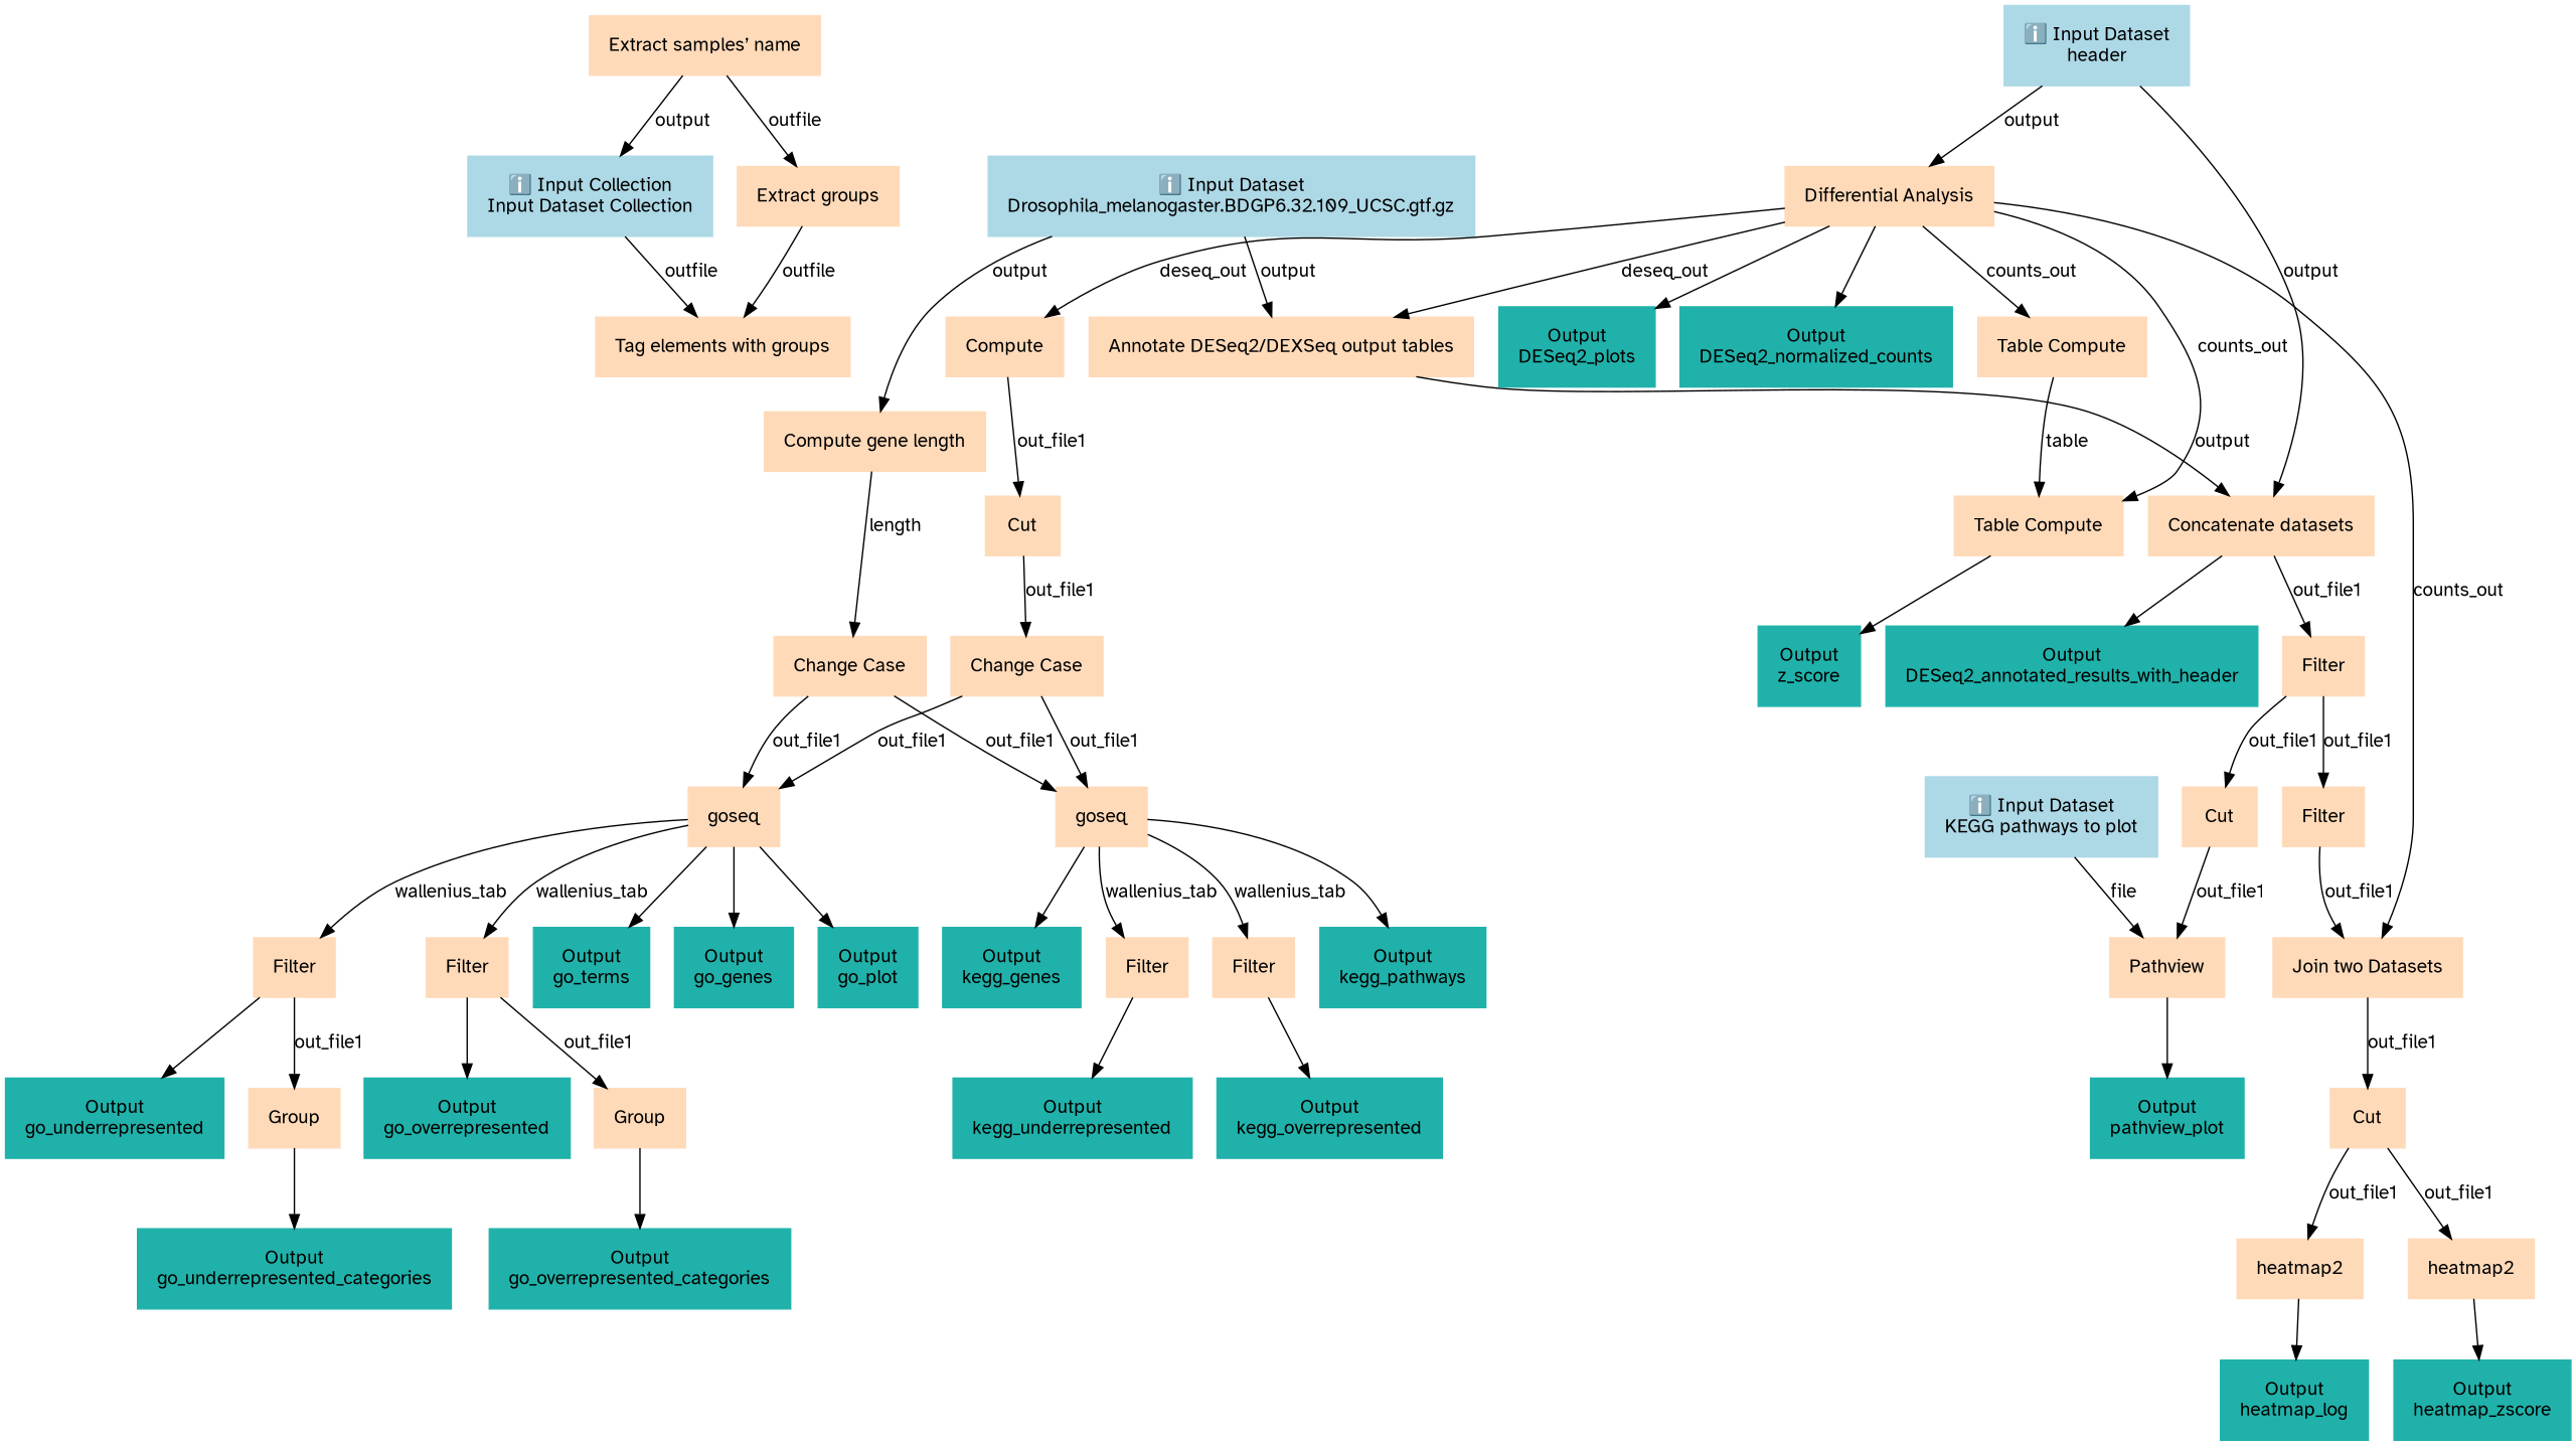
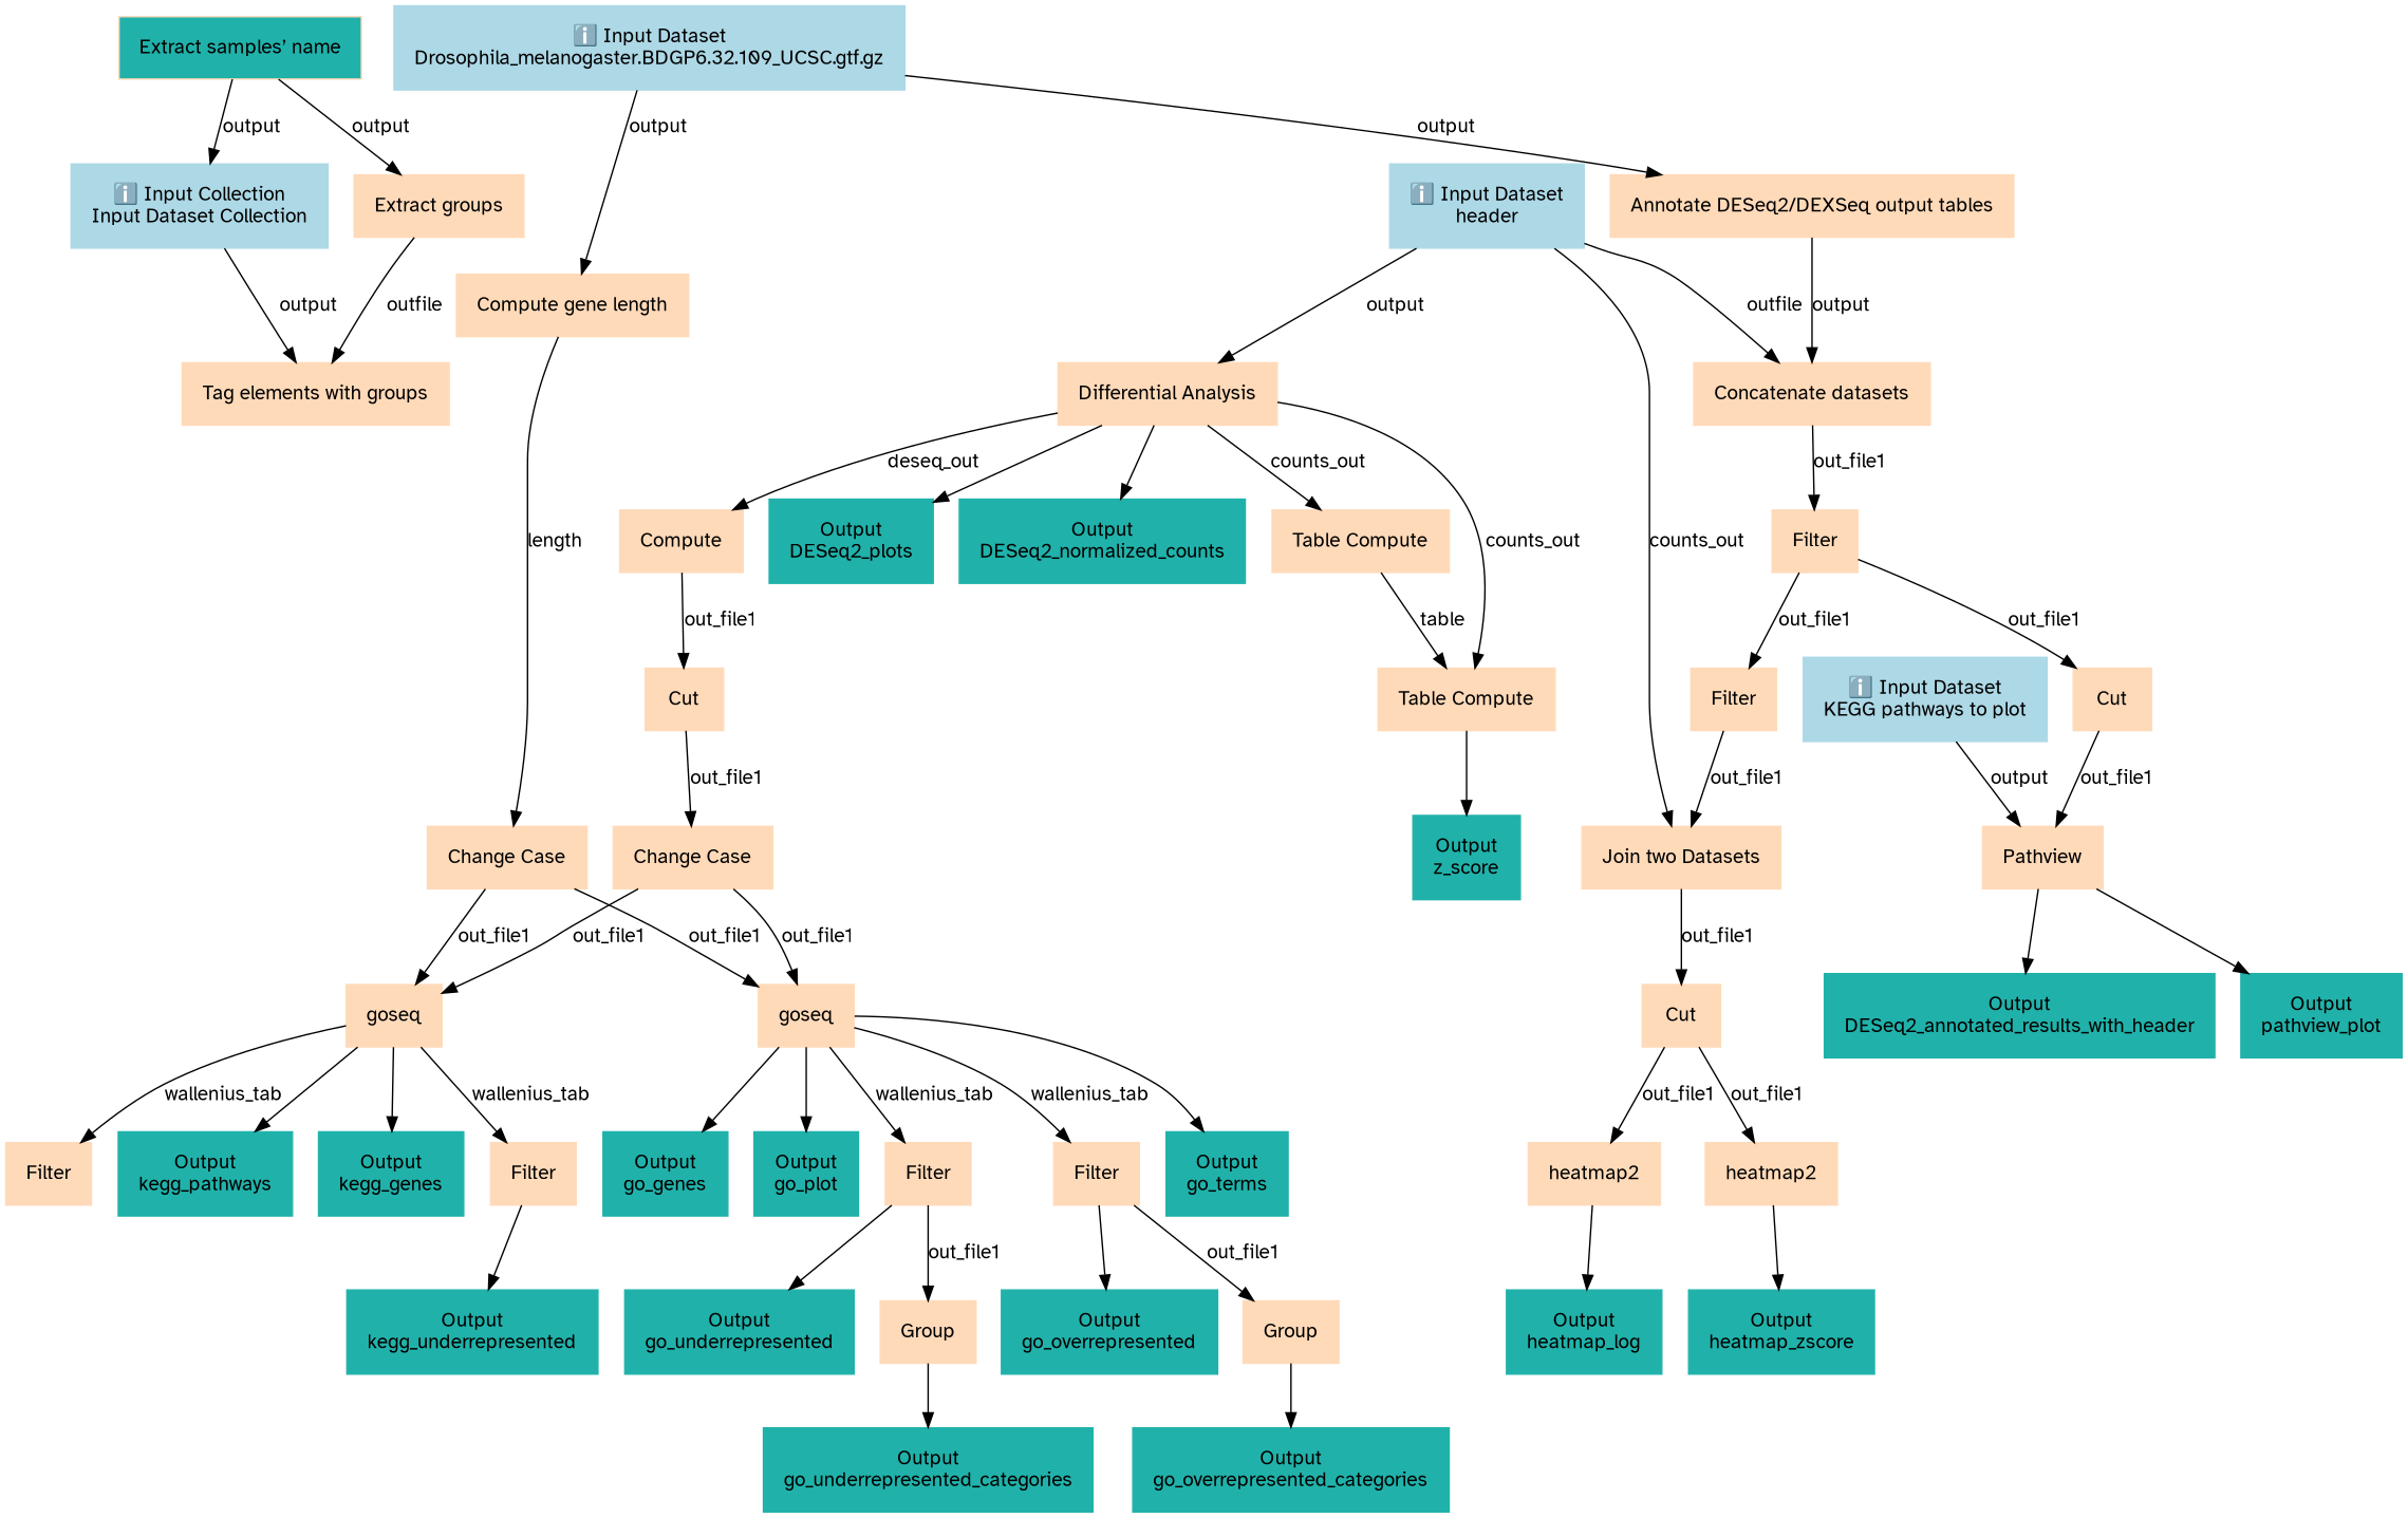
  digraph {
    node [color=peachpuff fontname="Atkinson Hyperlegible" margin="0.2,0.2" shape=box style=filled]
    edge [fontname="Atkinson Hyperlegible"]
    n1 [color=lightblue label="ℹ️ Input Collection\nInput Dataset Collection"]
    n2 [label="Tag elements with groups"]
-   n3 [label="Extract samples’ name"]
+   n3 [label="Extract samples’ name" fillcolor=lightseagreen]
    n4 [label="Extract groups"]
    n5 [color=lightblue label="ℹ️ Input Dataset\nDrosophila_melanogaster.BDGP6.32.109_UCSC.gtf.gz"]
    n6 [label="Compute gene length"]
    n7 [label="Annotate DESeq2/DEXSeq output tables"]
    n8 [label="Change Case"]
    n9 [label="Concatenate datasets"]
    n10 [color=lightblue label="ℹ️ Input Dataset\nheader"]
    n11 [label="Differential Analysis"]
    n12 [color=lightseagreen label="Output\nDESeq2_annotated_results_with_header"]
    n13 [label=Filter]
    n14 [color=lightblue label="ℹ️ Input Dataset\nKEGG pathways to plot"]
    n15 [label=Pathview]
    n16 [color=lightseagreen label="Output\npathview_plot"]
    n17 [label=goseq]
    n18 [label=goseq]
    n19 [color=lightseagreen label="Output\ngo_terms"]
    n20 [color=lightseagreen label="Output\ngo_genes"]
    n21 [color=lightseagreen label="Output\ngo_plot"]
    n22 [label=Filter]
    n23 [label=Filter]
    n24 [color=lightseagreen label="Output\nkegg_pathways"]
    n25 [color=lightseagreen label="Output\nkegg_genes"]
    n26 [label=Filter]
    n27 [label=Filter]
    n28 [color=lightseagreen label="Output\nDESeq2_plots"]
    n29 [color=lightseagreen label="Output\nDESeq2_normalized_counts"]
    n30 [label=Compute]
    n31 [label="Table Compute"]
    n32 [label="Table Compute"]
    n33 [label="Join two Datasets"]
    n34 [label=Cut]
    n35 [color=lightseagreen label="Output\nz_score"]
    n36 [label=Cut]
    n37 [label="Change Case"]
    n38 [label=Cut]
    n39 [label=Filter]
    n40 [color=lightseagreen label="Output\ngo_underrepresented"]
    n41 [label=Group]
    n42 [color=lightseagreen label="Output\ngo_overrepresented"]
    n43 [label=Group]
    n44 [color=lightseagreen label="Output\nkegg_underrepresented"]
-   n45 [color=lightseagreen label="Output\nkegg_overrepresented"]
    n46 [color=lightseagreen label="Output\ngo_underrepresented_categories"]
    n47 [color=lightseagreen label="Output\ngo_overrepresented_categories"]
    n48 [label=heatmap2]
    n49 [label=heatmap2]
    n50 [color=lightseagreen label="Output\nheatmap_log"]
    n51 [color=lightseagreen label="Output\nheatmap_zscore"]
-   n1 -> n2 [label=outfile]
+   n1 -> n2 [label=output]
    n3 -> n1 [label=output]
-   n3 -> n4 [label=outfile]
+   n3 -> n4 [label=output]
    n4 -> n2 [label=outfile]
    n5 -> n6 [label=output]
    n5 -> n7 [label=output]
    n6 -> n8 [label=length]
    n7 -> n9 [label=output]
    n8 -> n17 [label=out_file1]
    n8 -> n18 [label=out_file1]
-   n9 -> n12
+   n15 -> n12
    n9 -> n13 [label=out_file1]
-   n10 -> n9 [label=output]
+   n10 -> n9 [label=outfile]
    n10 -> n11 [label=output]
-   n11 -> n7 [label=deseq_out]
    n11 -> n28
    n11 -> n29
    n11 -> n30 [label=deseq_out]
    n11 -> n31 [label=counts_out]
    n11 -> n32 [label=counts_out]
-   n11 -> n33 [label=counts_out]
+   n10 -> n33 [label=counts_out]
    n13 -> n38 [label=out_file1]
    n13 -> n39 [label=out_file1]
-   n14 -> n15 [label=file]
+   n14 -> n15 [label=output]
    n15 -> n16
    n17 -> n19
    n17 -> n20
    n17 -> n21
    n17 -> n22 [label=wallenius_tab]
    n17 -> n23 [label=wallenius_tab]
    n18 -> n24
    n18 -> n25
    n18 -> n26 [label=wallenius_tab]
    n18 -> n27 [label=wallenius_tab]
    n22 -> n40
    n22 -> n41 [label=out_file1]
    n23 -> n42
    n23 -> n43 [label=out_file1]
    n26 -> n44
-   n27 -> n45
    n30 -> n34 [label=out_file1]
    n31 -> n32 [label=table]
    n32 -> n35
    n33 -> n36 [label=out_file1]
    n34 -> n37 [label=out_file1]
    n36 -> n48 [label=out_file1]
    n36 -> n49 [label=out_file1]
    n37 -> n17 [label=out_file1]
    n37 -> n18 [label=out_file1]
    n38 -> n15 [label=out_file1]
    n39 -> n33 [label=out_file1]
    n41 -> n46
    n43 -> n47
    n48 -> n50
    n49 -> n51
  }
